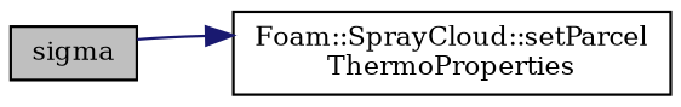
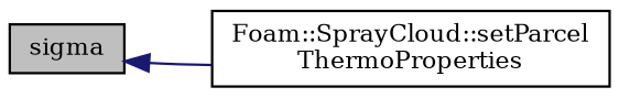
  digraph {
    rankdir=LR
    fontname="DejaVu Serif"
    node [color=black fontname="DejaVu Serif" fontsize=10 shape=record]
    n1 [fillcolor=grey75 fontcolor=black height=0.2 label=sigma style=filled width=0.4]
    n2 [height=0.2 label="Foam::SprayCloud::setParcel\lThermoProperties" width=0.4]
-   n2 -> n1 [color=midnightblue dir=back fontname="DejaVu Serif" fontsize=10 labelfontname=FreeSans labelfontsize=10 style=solid]
+   n1 -> n2 [color=midnightblue dir=back fontname="DejaVu Serif" fontsize=10 labelfontname=FreeSans labelfontsize=10 style=solid]
  }
